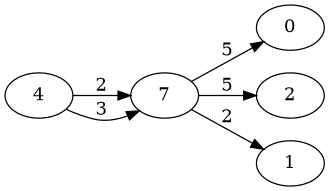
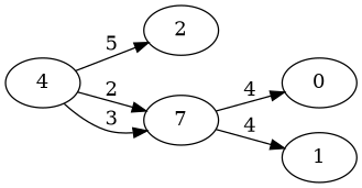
  digraph {
    rankdir=LR
    ranksep=equally
    0
    2
    1
    n4 [label=7]
    4
    subgraph sub_1 {
      rank=same
      0
    }
    subgraph sub_2 {
      rank=same
      2
    }
    subgraph sub_3 {
      rank=same
      1
    }
    subgraph sub_4 {
      rank=same
      n4
    }
    subgraph sub_5 {
      rank=same
    }
    subgraph sub_6 {
      rank=same
      4
    }
    subgraph sub_7 {
      rank=same
    }
-   n4 -> 0 [label=5]
-   n4 -> 2 [label=5]
-   n4 -> 1 [label=2]
+   n4 -> 0 [label=4]
+   4 -> 2 [label=5]
+   n4 -> 1 [label=4]
    4 -> n4 [label=2]
    4 -> n4 [label=3]
  }
